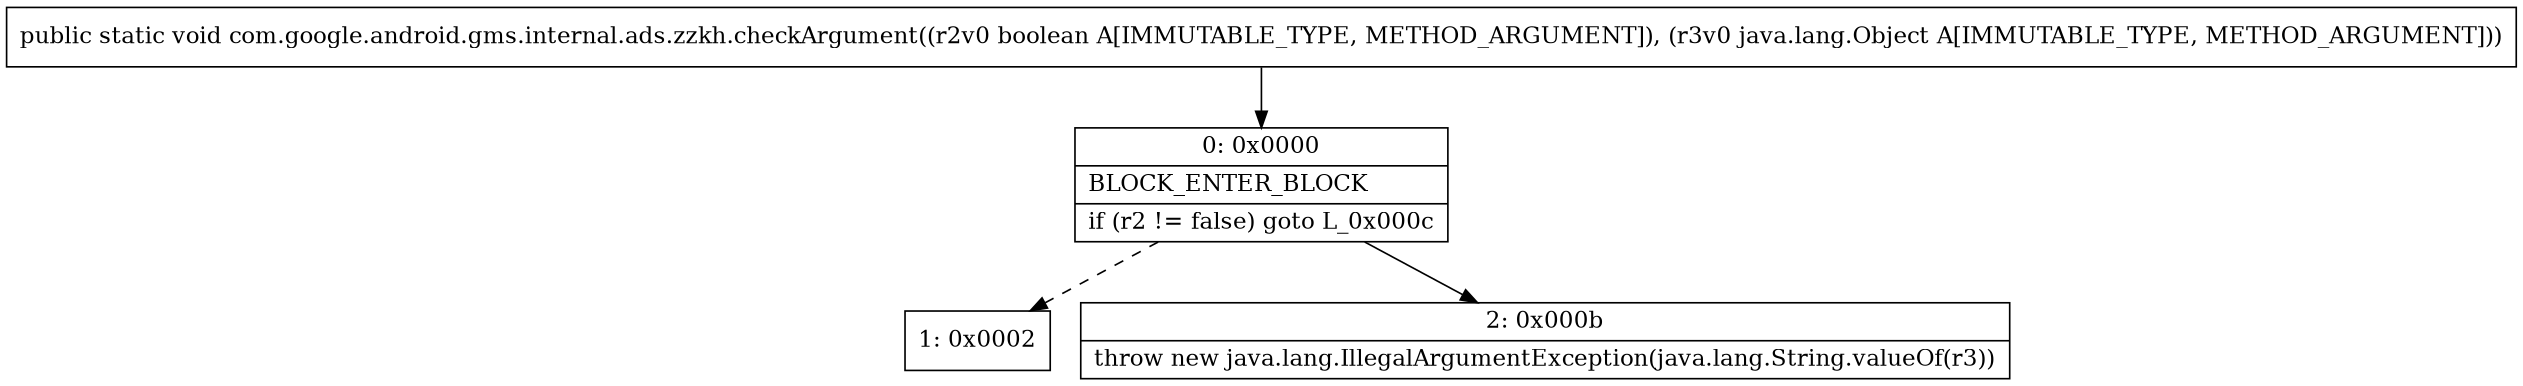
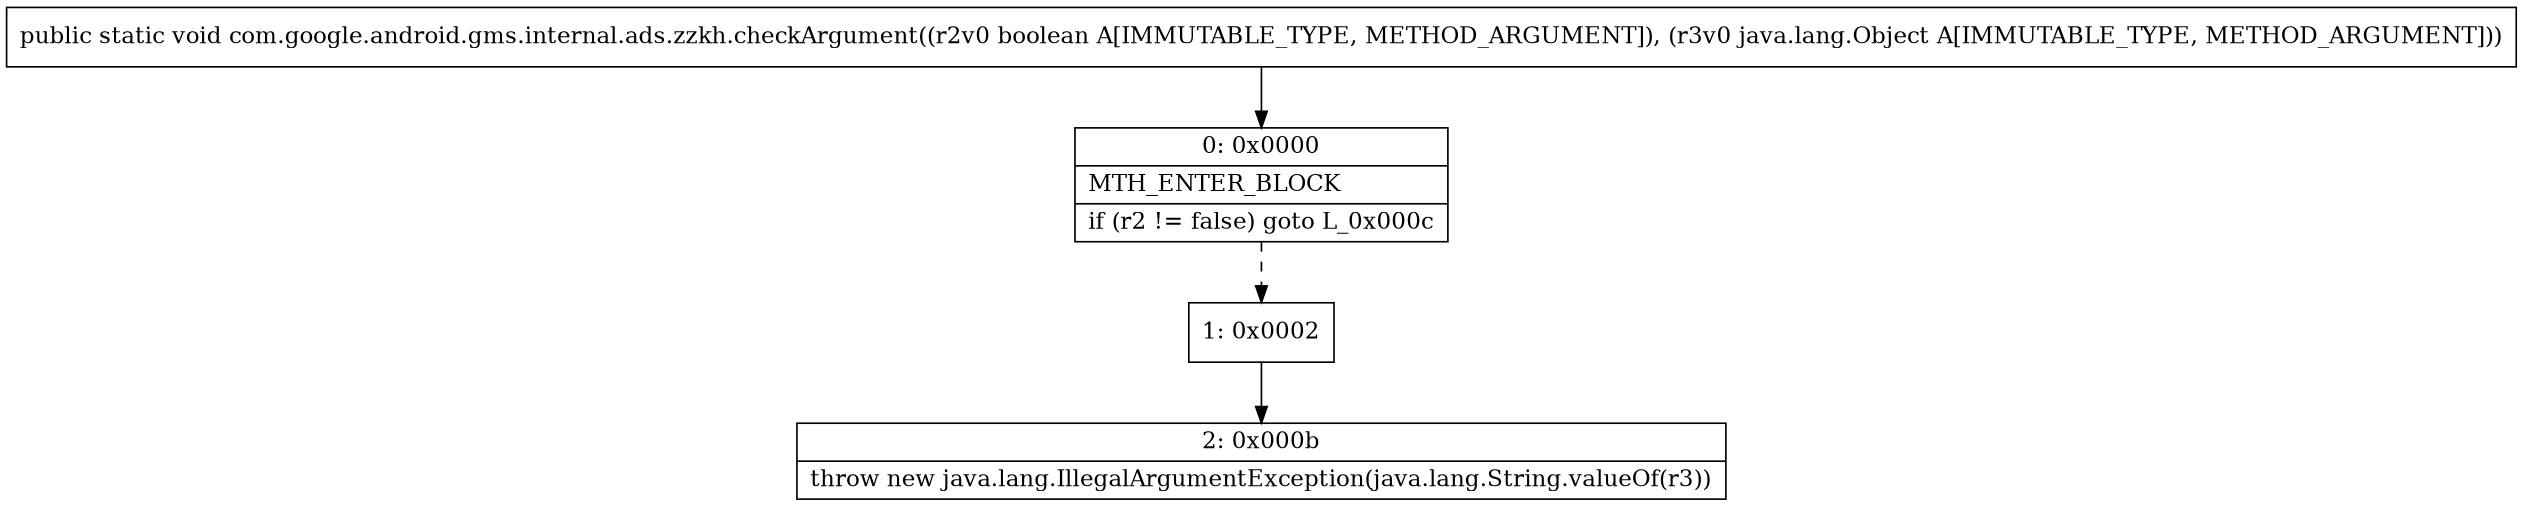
  digraph {
    node [shape=record]
-   n1 [label="{0\:\ 0x0000|BLOCK_ENTER_BLOCK\l|if (r2 != false) goto L_0x000c\l}"]
+   n1 [label="{0\:\ 0x0000|MTH_ENTER_BLOCK\l|if (r2 != false) goto L_0x000c\l}"]
    n2 [label="{1\:\ 0x0002}"]
    n3 [label="{2\:\ 0x000b|throw new java.lang.IllegalArgumentException(java.lang.String.valueOf(r3))\l}"]
    n4 [label="{public static void com.google.android.gms.internal.ads.zzkh.checkArgument((r2v0 boolean A[IMMUTABLE_TYPE, METHOD_ARGUMENT]), (r3v0 java.lang.Object A[IMMUTABLE_TYPE, METHOD_ARGUMENT])) }"]
    n1 -> n2 [style=dashed]
-   n1 -> n3
+   n2 -> n3
    n4 -> n1
  }
